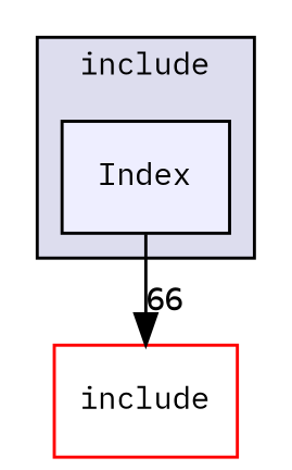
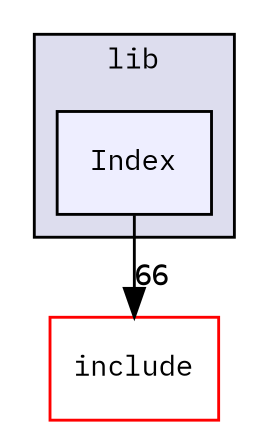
  digraph {
    compound=true
    fontname="IBM Plex Mono"
    node [fontname="IBM Plex Mono" fontsize=10 shape=box]
    n1 [fillcolor="#eeeeff" label=Index pencolor=black style=filled]
    n2 [color=red label=include]
    subgraph cluster_1 {
      bgcolor="#ddddee"
      fontsize=10
-     label=include
+     label=lib
      pencolor=black
      n1
    }
    n1 -> n2 [headlabel=66 labeldistance=1.5 labelfontname=Helvetica labelfontsize=10 fontname="IBM Plex Mono"]
  }
